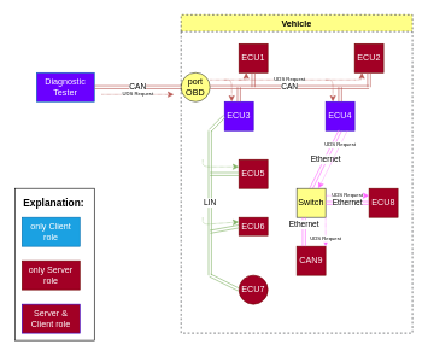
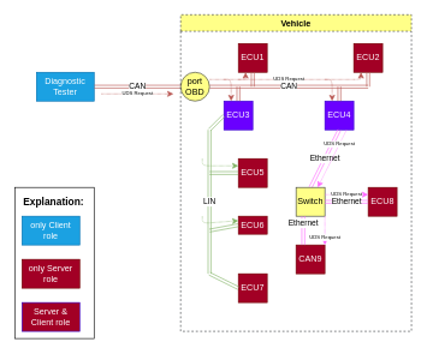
  <mxCell id="0" />
  <mxCell id="1" parent="0" />
- <mxCell id="2" value="Diagnostic Tester" style="rounded=0;whiteSpace=wrap;html=1;fillColor=#6a00ff;strokeColor=#006EAF;fontColor=#ffffff;" parent="1" vertex="1"><mxGeometry x="50" y="100" width="80" height="40" as="geometry" /></mxCell>
+ <mxCell id="2" value="Diagnostic Tester" style="rounded=0;whiteSpace=wrap;html=1;fillColor=#1ba1e2;strokeColor=#006EAF;fontColor=#ffffff;" parent="1" vertex="1"><mxGeometry x="50" y="100" width="80" height="40" as="geometry" /></mxCell>
  <mxCell id="3" value="port OBD" style="ellipse;whiteSpace=wrap;html=1;fillColor=#ffff88;strokeColor=#36393d;" parent="1" vertex="1"><mxGeometry x="250" y="100" width="40" height="40" as="geometry" /></mxCell>
  <mxCell id="4" value="CAN" style="shape=link;html=1;exitX=1;exitY=0.5;exitDx=0;exitDy=0;entryX=0;entryY=0.5;entryDx=0;entryDy=0;strokeColor=#b85450;fillColor=#f8cecc;" parent="1" source="2" target="3" edge="1"><mxGeometry width="100" relative="1" as="geometry"><mxPoint x="140" y="110" as="sourcePoint" /><mxPoint x="240" y="110" as="targetPoint" /></mxGeometry></mxCell>
  <mxCell id="5" value="CAN" style="shape=link;html=1;exitX=1;exitY=0.5;exitDx=0;exitDy=0;fillColor=#f8cecc;strokeColor=#b85450;" parent="1" source="3" edge="1"><mxGeometry width="100" relative="1" as="geometry"><mxPoint x="300" y="120" as="sourcePoint" /><mxPoint x="510" y="120" as="targetPoint" /></mxGeometry></mxCell>
  <mxCell id="6" value="Vehicle" style="swimlane;dashed=1;fillColor=#ffff88;strokeColor=#36393d;" parent="1" vertex="1"><mxGeometry x="250" y="20" width="320" height="440" as="geometry" /></mxCell>
  <mxCell id="7" value="ECU1" style="rounded=0;whiteSpace=wrap;html=1;fillColor=#a20025;strokeColor=#6F0000;fontColor=#ffffff;" parent="6" vertex="1"><mxGeometry x="80" y="40" width="40" height="40" as="geometry" /></mxCell>
  <mxCell id="8" value="" style="shape=link;html=1;exitX=0.5;exitY=1;exitDx=0;exitDy=0;fillColor=#f8cecc;strokeColor=#b85450;" parent="6" source="7" edge="1"><mxGeometry width="100" relative="1" as="geometry"><mxPoint x="130" y="150" as="sourcePoint" /><mxPoint x="100" y="100" as="targetPoint" /></mxGeometry></mxCell>
  <mxCell id="9" value="ECU2" style="rounded=0;whiteSpace=wrap;html=1;fillColor=#a20025;strokeColor=#6F0000;fontColor=#ffffff;" parent="6" vertex="1"><mxGeometry x="240" y="40" width="40" height="40" as="geometry" /></mxCell>
  <mxCell id="10" value="" style="shape=link;html=1;exitX=0.5;exitY=1;exitDx=0;exitDy=0;fillColor=#f8cecc;strokeColor=#b85450;" parent="6" source="9" edge="1"><mxGeometry width="100" relative="1" as="geometry"><mxPoint x="240" y="160" as="sourcePoint" /><mxPoint x="260" y="100" as="targetPoint" /></mxGeometry></mxCell>
  <mxCell id="11" value="ECU3" style="rounded=0;whiteSpace=wrap;html=1;fillColor=#6a00ff;strokeColor=#3700CC;fontColor=#ffffff;" parent="6" vertex="1"><mxGeometry x="60" y="120" width="40" height="40" as="geometry" /></mxCell>
  <mxCell id="12" value="ECU4" style="rounded=0;whiteSpace=wrap;html=1;fillColor=#6a00ff;strokeColor=#3700CC;fontColor=#ffffff;" parent="6" vertex="1"><mxGeometry x="200" y="120" width="40" height="40" as="geometry" /></mxCell>
  <mxCell id="13" value="" style="shape=link;html=1;entryX=0.5;entryY=0;entryDx=0;entryDy=0;fillColor=#f8cecc;strokeColor=#b85450;" parent="6" target="12" edge="1"><mxGeometry width="100" relative="1" as="geometry"><mxPoint x="220" y="100" as="sourcePoint" /><mxPoint x="260" y="120" as="targetPoint" /></mxGeometry></mxCell>
  <mxCell id="14" value="LIN" style="shape=link;html=1;fillColor=#d5e8d4;strokeColor=#82b366;" parent="6" edge="1"><mxGeometry width="100" relative="1" as="geometry"><mxPoint x="40" y="160" as="sourcePoint" /><mxPoint x="40" y="360" as="targetPoint" /></mxGeometry></mxCell>
  <mxCell id="15" value="Ethernet" style="shape=link;html=1;entryX=0.5;entryY=0;entryDx=0;entryDy=0;exitX=0.5;exitY=1;exitDx=0;exitDy=0;strokeColor=#FF66FF;" parent="6" source="12" target="16" edge="1"><mxGeometry width="100" relative="1" as="geometry"><mxPoint x="180" y="160" as="sourcePoint" /><mxPoint x="180" y="240" as="targetPoint" /></mxGeometry></mxCell>
  <mxCell id="16" value="Switch" style="rounded=0;whiteSpace=wrap;html=1;strokeColor=#36393d;fillColor=#ffff88;" parent="6" vertex="1"><mxGeometry x="160" y="240" width="40" height="40" as="geometry" /></mxCell>
  <mxCell id="17" value="ECU5" style="rounded=0;whiteSpace=wrap;html=1;fillColor=#a20025;strokeColor=#6F0000;fontColor=#ffffff;" parent="6" vertex="1"><mxGeometry x="80" y="200" width="40" height="40" as="geometry" /></mxCell>
  <mxCell id="18" value="ECU6" style="rounded=0;whiteSpace=wrap;html=1;fillColor=#a20025;strokeColor=#6F0000;fontColor=#ffffff;" parent="6" vertex="1"><mxGeometry x="80" y="280" width="40" height="25" as="geometry" /></mxCell>
- <mxCell id="19" value="ECU7" style="ellipse;whiteSpace=wrap;html=1;fillColor=#a20025;strokeColor=#6F0000;fontColor=#ffffff;" parent="6" vertex="1"><mxGeometry x="80" y="360" width="40" height="40" as="geometry" /></mxCell>
+ <mxCell id="19" value="ECU7" style="rounded=0;whiteSpace=wrap;html=1;fillColor=#a20025;strokeColor=#6F0000;fontColor=#ffffff;" parent="6" vertex="1"><mxGeometry x="80" y="360" width="40" height="40" as="geometry" /></mxCell>
  <mxCell id="20" value="CAN9" style="rounded=0;whiteSpace=wrap;html=1;fillColor=#a20025;strokeColor=#6F0000;fontColor=#ffffff;" parent="6" vertex="1"><mxGeometry x="160" y="320" width="40" height="40" as="geometry" /></mxCell>
  <mxCell id="21" value="ECU8" style="rounded=0;whiteSpace=wrap;html=1;fillColor=#a20025;strokeColor=#6F0000;fontColor=#ffffff;" parent="6" vertex="1"><mxGeometry x="260" y="240" width="40" height="40" as="geometry" /></mxCell>
  <mxCell id="22" value="Ethernet" style="shape=link;html=1;entryX=0.25;entryY=0;entryDx=0;entryDy=0;exitX=0.25;exitY=1;exitDx=0;exitDy=0;strokeColor=#FF66FF;" parent="6" source="16" target="20" edge="1"><mxGeometry x="-0.5" width="100" relative="1" as="geometry"><mxPoint x="220" y="300" as="sourcePoint" /><mxPoint x="190.0" y="250.0" as="targetPoint" /><mxPoint as="offset" /></mxGeometry></mxCell>
  <mxCell id="23" value="Ethernet" style="shape=link;html=1;entryX=1;entryY=0.5;entryDx=0;entryDy=0;exitX=0;exitY=0.5;exitDx=0;exitDy=0;strokeColor=#FF66FF;" parent="6" source="21" target="16" edge="1"><mxGeometry width="100" relative="1" as="geometry"><mxPoint x="190" y="290" as="sourcePoint" /><mxPoint x="190" y="330" as="targetPoint" /></mxGeometry></mxCell>
  <mxCell id="24" value="UDS Request" style="html=1;fillColor=#d80073;dashed=1;dashPattern=1 1;fontSize=7;strokeColor=#FF66FF;entryX=0.75;entryY=0;entryDx=0;entryDy=0;exitX=0.75;exitY=1;exitDx=0;exitDy=0;" parent="6" source="12" target="16" edge="1"><mxGeometry x="-0.5" width="100" relative="1" as="geometry"><mxPoint x="250" y="170" as="sourcePoint" /><mxPoint x="240" y="220" as="targetPoint" /><mxPoint as="offset" /></mxGeometry></mxCell>
  <mxCell id="25" value="UDS Request" style="html=1;fillColor=#d80073;dashed=1;dashPattern=1 1;fontSize=7;strokeColor=#FF66FF;entryX=0;entryY=0.25;entryDx=0;entryDy=0;exitX=1;exitY=0.25;exitDx=0;exitDy=0;" parent="6" source="16" target="21" edge="1"><mxGeometry width="100" relative="1" as="geometry"><mxPoint x="280" y="200" as="sourcePoint" /><mxPoint x="200.0" y="250.0" as="targetPoint" /><mxPoint as="offset" /></mxGeometry></mxCell>
  <mxCell id="26" value="UDS Request" style="html=1;fillColor=#d80073;dashed=1;dashPattern=1 1;fontSize=7;strokeColor=#FF66FF;entryX=1;entryY=0;entryDx=0;entryDy=0;exitX=1;exitY=1;exitDx=0;exitDy=0;" parent="6" source="16" target="20" edge="1"><mxGeometry x="0.5" width="100" relative="1" as="geometry"><mxPoint x="230.0" y="310.0" as="sourcePoint" /><mxPoint x="290.0" y="310.0" as="targetPoint" /><mxPoint as="offset" /></mxGeometry></mxCell>
  <mxCell id="27" value="" style="shape=link;html=1;exitX=0.5;exitY=0;exitDx=0;exitDy=0;fillColor=#f8cecc;strokeColor=#b85450;" parent="1" source="11" edge="1"><mxGeometry width="100" relative="1" as="geometry"><mxPoint x="400" y="250" as="sourcePoint" /><mxPoint x="330" y="120" as="targetPoint" /></mxGeometry></mxCell>
  <mxCell id="28" value="" style="shape=link;html=1;exitX=0;exitY=0.5;exitDx=0;exitDy=0;fillColor=#d5e8d4;strokeColor=#82b366;" parent="1" source="11" edge="1"><mxGeometry width="100" relative="1" as="geometry"><mxPoint x="150" y="190" as="sourcePoint" /><mxPoint x="290" y="180" as="targetPoint" /></mxGeometry></mxCell>
  <mxCell id="29" value="" style="shape=link;html=1;entryX=0;entryY=0.5;entryDx=0;entryDy=0;fillColor=#d5e8d4;strokeColor=#82b366;" parent="1" target="17" edge="1"><mxGeometry width="100" relative="1" as="geometry"><mxPoint x="290" y="240" as="sourcePoint" /><mxPoint x="300" y="190" as="targetPoint" /></mxGeometry></mxCell>
  <mxCell id="30" value="" style="shape=link;html=1;entryX=0;entryY=0.5;entryDx=0;entryDy=0;fillColor=#d5e8d4;strokeColor=#82b366;" parent="1" target="18" edge="1"><mxGeometry width="100" relative="1" as="geometry"><mxPoint x="290" y="320" as="sourcePoint" /><mxPoint x="340" y="250" as="targetPoint" /></mxGeometry></mxCell>
  <mxCell id="31" value="" style="shape=link;html=1;entryX=0;entryY=0.5;entryDx=0;entryDy=0;fillColor=#d5e8d4;strokeColor=#82b366;" parent="1" target="19" edge="1"><mxGeometry width="100" relative="1" as="geometry"><mxPoint x="290" y="380" as="sourcePoint" /><mxPoint x="340" y="330" as="targetPoint" /></mxGeometry></mxCell>
  <mxCell id="32" value="only Client role" style="rounded=0;whiteSpace=wrap;html=1;strokeColor=#006EAF;fillColor=#1ba1e2;fontColor=#ffffff;" parent="1" vertex="1"><mxGeometry x="30" y="300" width="80" height="40" as="geometry" /></mxCell>
  <mxCell id="33" value="only Server role" style="rounded=0;whiteSpace=wrap;html=1;strokeColor=#6F0000;fillColor=#a20025;fontColor=#ffffff;" parent="1" vertex="1"><mxGeometry x="30" y="360" width="80" height="40" as="geometry" /></mxCell>
  <mxCell id="34" value="Server &amp;amp; Client role" style="rounded=0;whiteSpace=wrap;html=1;strokeColor=#3700CC;fillColor=#a20025;fontColor=#ffffff;" parent="1" vertex="1"><mxGeometry x="30" y="420" width="80" height="40" as="geometry" /></mxCell>
  <mxCell id="35" value="Explanation:" style="text;html=1;strokeColor=none;fillColor=none;align=left;verticalAlign=middle;whiteSpace=wrap;rounded=0;fontStyle=1;fontSize=14;" parent="1" vertex="1"><mxGeometry x="30" y="260" width="80" height="40" as="geometry" /></mxCell>
  <mxCell id="36" value="UDS Request" style="html=1;strokeColor=#b85450;fillColor=#f8cecc;dashed=1;dashPattern=1 1;fontSize=7;" parent="1" edge="1"><mxGeometry width="100" relative="1" as="geometry"><mxPoint x="140" y="130" as="sourcePoint" /><mxPoint x="240" y="130" as="targetPoint" /></mxGeometry></mxCell>
  <mxCell id="37" value="UDS Request" style="html=1;strokeColor=#b85450;fillColor=#f8cecc;dashed=1;dashPattern=1 1;fontSize=7;entryX=0.25;entryY=1;entryDx=0;entryDy=0;" parent="1" target="9" edge="1"><mxGeometry width="100" relative="1" as="geometry"><mxPoint x="290" y="110" as="sourcePoint" /><mxPoint x="510" y="110" as="targetPoint" /><Array as="points"><mxPoint x="500" y="110" /></Array></mxGeometry></mxCell>
  <mxCell id="38" value="" style="html=1;strokeColor=#b85450;fillColor=#f8cecc;dashed=1;dashPattern=1 1;fontSize=7;entryX=0.25;entryY=1;entryDx=0;entryDy=0;" parent="1" target="7" edge="1"><mxGeometry width="100" relative="1" as="geometry"><mxPoint x="330" y="110" as="sourcePoint" /><mxPoint x="200" y="210" as="targetPoint" /><Array as="points"><mxPoint x="340" y="110" /></Array></mxGeometry></mxCell>
  <mxCell id="39" value="" style="html=1;strokeColor=#b85450;fillColor=#f8cecc;dashed=1;dashPattern=1 1;fontSize=7;entryX=0.25;entryY=0;entryDx=0;entryDy=0;" parent="1" target="11" edge="1"><mxGeometry width="100" relative="1" as="geometry"><mxPoint x="310" y="110" as="sourcePoint" /><mxPoint x="350" y="110" as="targetPoint" /><Array as="points"><mxPoint x="320" y="110" /></Array></mxGeometry></mxCell>
  <mxCell id="40" value="" style="html=1;strokeColor=#b85450;fillColor=#f8cecc;dashed=1;dashPattern=1 1;fontSize=7;entryX=0.25;entryY=0;entryDx=0;entryDy=0;" parent="1" target="12" edge="1"><mxGeometry width="100" relative="1" as="geometry"><mxPoint x="450" y="110" as="sourcePoint" /><mxPoint x="330" y="150" as="targetPoint" /><Array as="points"><mxPoint x="460" y="110" /></Array></mxGeometry></mxCell>
  <mxCell id="41" value="" style="html=1;strokeColor=#82b366;fillColor=#d5e8d4;dashed=1;dashPattern=1 1;fontSize=7;entryX=0;entryY=0.25;entryDx=0;entryDy=0;" parent="1" target="17" edge="1"><mxGeometry x="-0.592" width="100" relative="1" as="geometry"><mxPoint x="280" y="220" as="sourcePoint" /><mxPoint x="160" y="410" as="targetPoint" /><Array as="points"><mxPoint x="280" y="230" /></Array><mxPoint as="offset" /></mxGeometry></mxCell>
  <mxCell id="42" value="" style="html=1;strokeColor=#82b366;fillColor=#d5e8d4;dashed=1;dashPattern=1 1;fontSize=7;entryX=0;entryY=0.25;entryDx=0;entryDy=0;" parent="1" target="18" edge="1"><mxGeometry x="-0.592" width="100" relative="1" as="geometry"><mxPoint x="280" y="300" as="sourcePoint" /><mxPoint x="230" y="320" as="targetPoint" /><Array as="points"><mxPoint x="280" y="310" /></Array><mxPoint as="offset" /></mxGeometry></mxCell>
  <mxCell id="43" value="" style="rounded=0;whiteSpace=wrap;html=1;fillColor=none;" parent="1" vertex="1"><mxGeometry x="20" y="260" width="110" height="210" as="geometry" /></mxCell>
